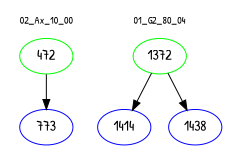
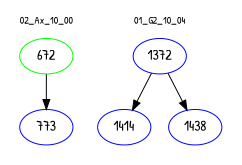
  digraph {
    fontname="Patrick Hand"
    node [color=blue fontname="Patrick Hand"]
    edge [color=black fontname="Patrick Hand"]
-   n1 [color=green label=472]
+   n1 [color=green label=672]
    n2 [label=773]
-   n3 [color=green label=1372]
+   n3 [label=1372]
    n4 [label=1414]
    n5 [label=1438]
    subgraph cluster_1 {
      color=white
      fontsize=10
      label="02_Ax_10_00"
      n1
      n2
    }
    subgraph cluster_2 {
      color=white
      fontsize=10
-     label="01_G2_80_04"
+     label="01_G2_10_04"
      n3
      n4
      n5
    }
    n1 -> n2
    n3 -> n4
    n3 -> n5
  }
